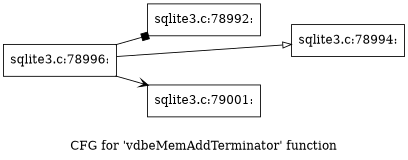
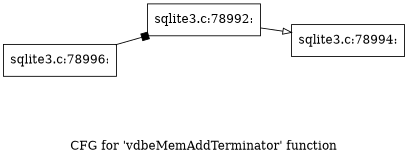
  digraph {
    label="CFG for 'vdbeMemAddTerminator' function"
    rankdir=LR
    node [shape=record]
    n1 [label="{sqlite3.c:78992:}"]
    n2 [label="{sqlite3.c:78994:}"]
    n3 [label="{sqlite3.c:78996:}"]
-   n4 [label="{sqlite3.c:79001:}"]
-   n3 -> n2 [arrowhead=onormal]
+   n1 -> n2 [arrowhead=onormal]
    n3 -> n1 [arrowhead=box]
-   n3 -> n4 [arrowhead=vee]
  }
